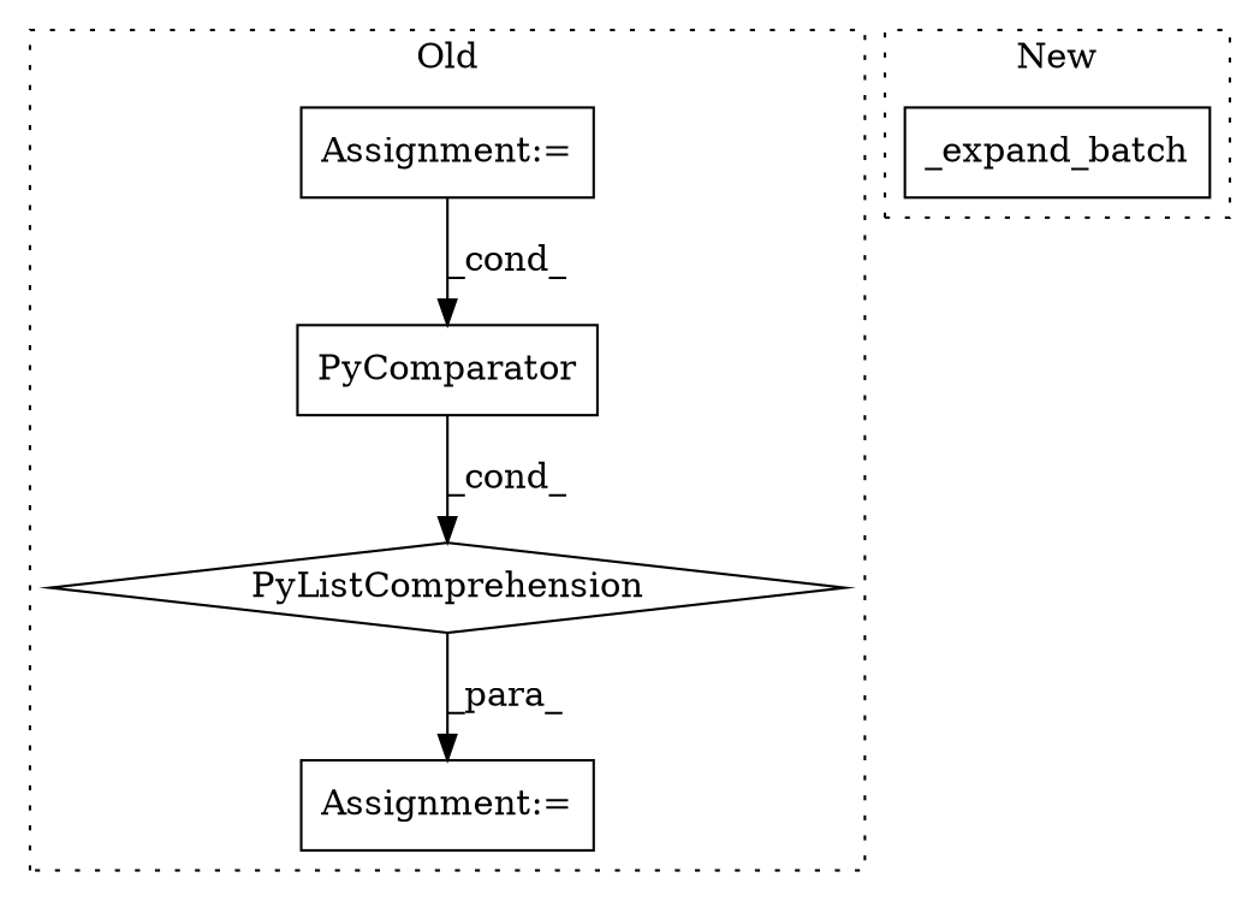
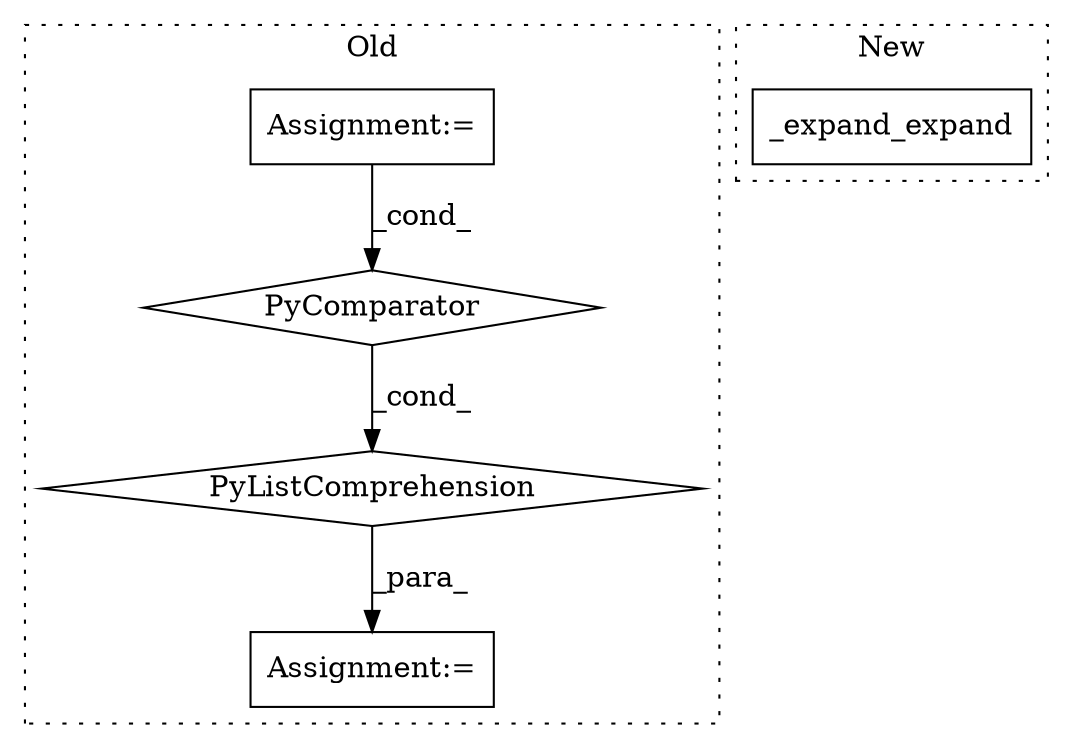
  digraph {
    node [a=7 l=1 shape=box]
-   n1 [a=113 l=51 label=PyComparator s=17204]
+   n1 [a=113 l=51 label=PyComparator s=17204 shape=diamond]
    n2 [a=109 l=181 label=PyListComprehension s=17082 shape=diamond]
    n3 [label="Assignment:=" s=16891]
    n4 [label="Assignment:=" s=17059]
-   n5 [a=32 l="14,1" label=_expand_batch s="14826,14865"]
+   n5 [a=32 l="14,1" label=_expand_expand s="14826,14865"]
    subgraph cluster_1 {
      label=Old
      style=dotted
      n1
      n2
      n3
      n4
    }
    subgraph cluster_2 {
      label=New
      style=dotted
      n5
    }
    n1 -> n2 [label=_cond_]
    n2 -> n4 [label=_para_]
    n3 -> n1 [label=_cond_]
  }
